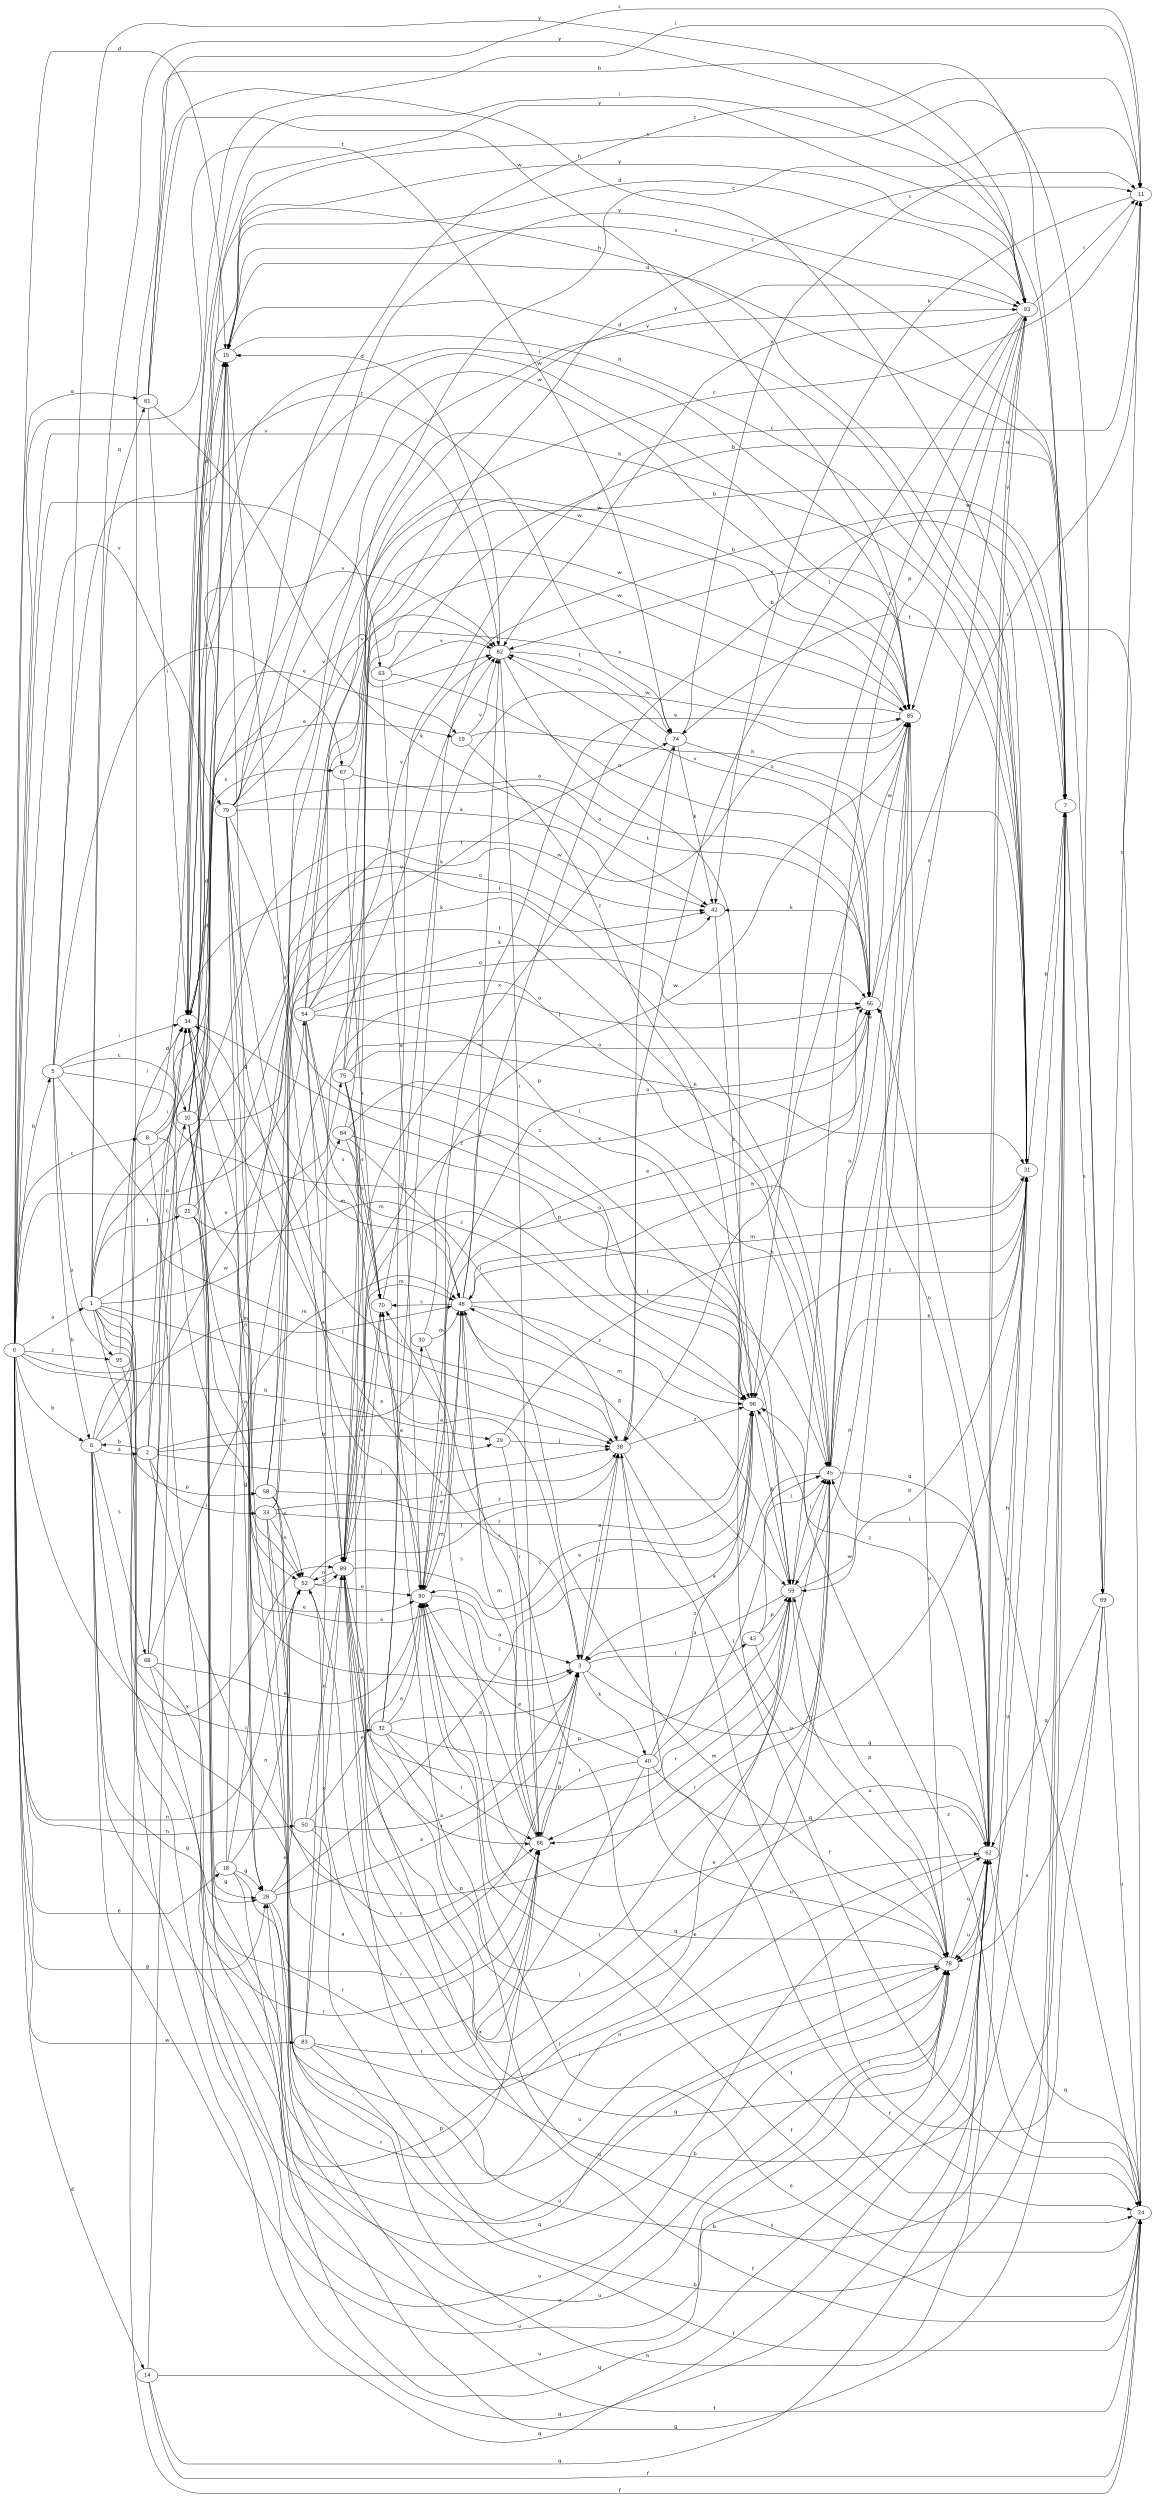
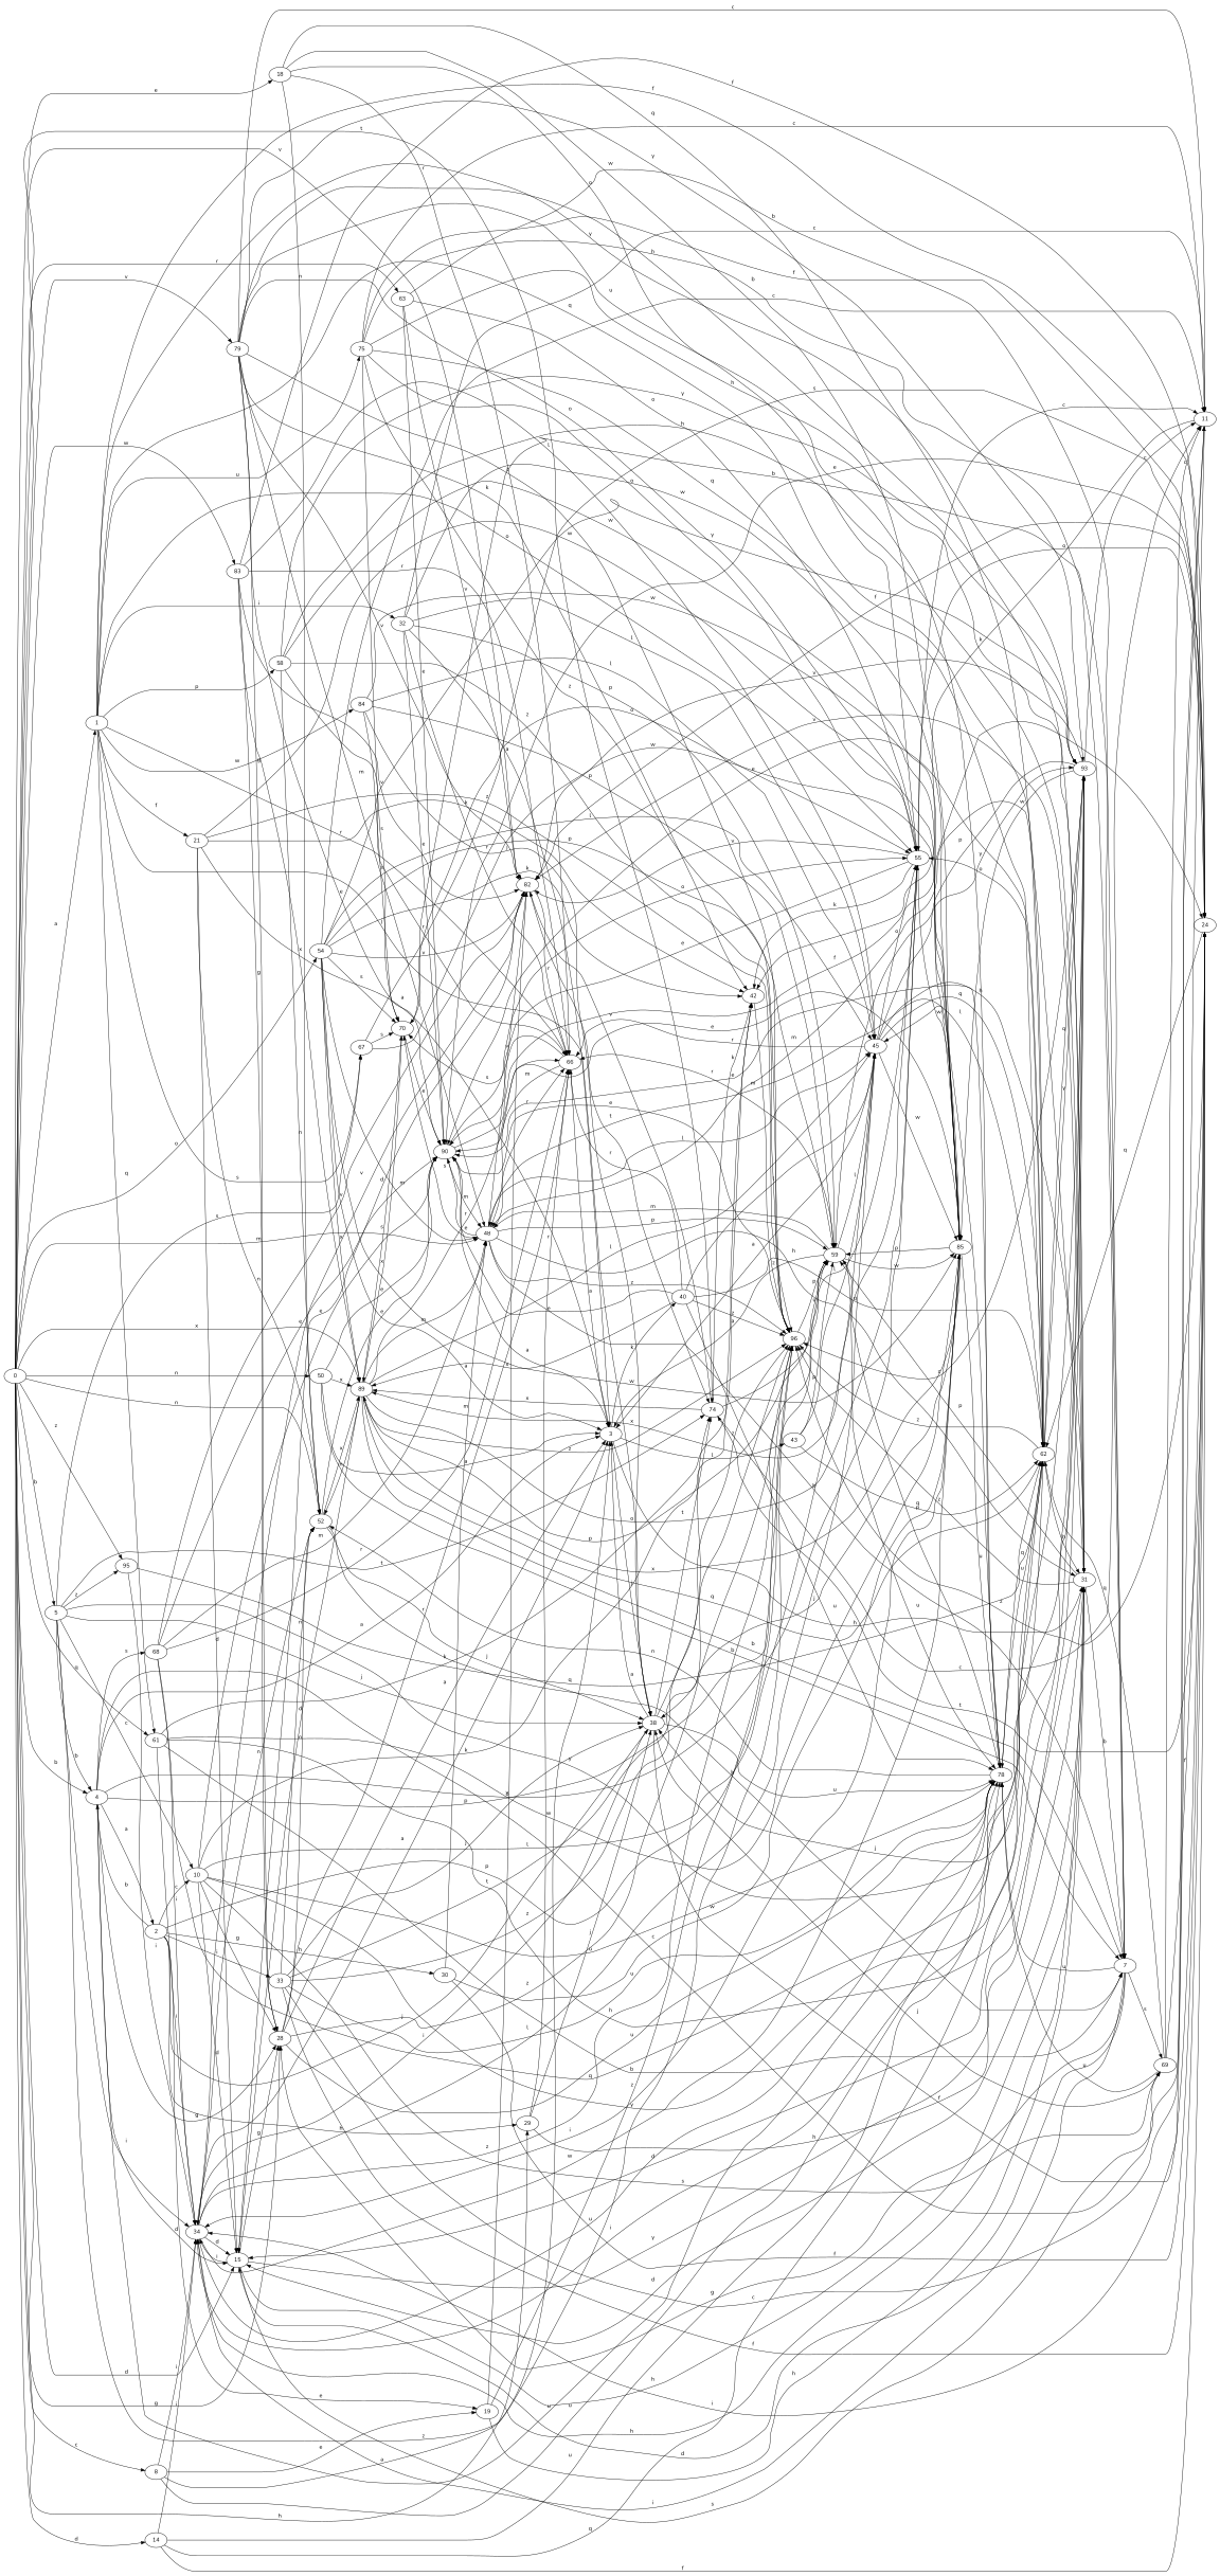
  strict digraph {
    fontname=Nunito
    rankdir=LR
    node [fontname=Nunito]
    edge [fontname=Nunito]
    0
    1
    5
-   6
+   6 [label=4]
    8
    14
    15
    18
    28
    29
    48
    50
    52
    54
    61
    63
    74
    79
    82
    83
    89
    95
    21
    24
    32
    38
    55
    58
    62
    66
    67
    75
    84
    93
    10
    34
    96
    2
    59
    3
    11
    68
    78
    19
    31
    69
    85
    7
    n49 [label=90]
    45
    70
    42
    30
    33
    40
    43
    0 -> 1 [label=a]
    0 -> 5 [label=b]
    0 -> 6 [label=b]
    0 -> 8 [label=c]
    0 -> 14 [label=d]
    0 -> 15 [label=d]
    0 -> 18 [label=e]
    0 -> 28 [label=g]
    0 -> 29 [label=h]
    0 -> 48 [label=m]
    0 -> 50 [label=n]
    0 -> 52 [label=n]
    0 -> 54 [label=o]
    0 -> 61 [label=q]
    0 -> 63 [label=r]
    0 -> 74 [label=t]
    0 -> 79 [label=v]
    0 -> 82 [label=v]
    0 -> 83 [label=w]
    0 -> 89 [label=x]
    0 -> 95 [label=z]
    1 -> 61 [label=q]
    1 -> 21 [label=f]
    1 -> 24 [label=f]
    1 -> 32 [label=i]
    1 -> 38 [label=j]
    1 -> 55 [label=o]
    1 -> 58 [label=p]
    1 -> 62 [label=q]
    1 -> 66 [label=r]
    1 -> 67 [label=s]
    1 -> 75 [label=u]
    1 -> 84 [label=w]
    1 -> 93 [label=y]
    5 -> 6 [label=b]
    5 -> 74 [label=t]
    5 -> 95 [label=z]
    5 -> 38 [label=j]
    5 -> 67 [label=s]
    5 -> 93 [label=y]
    5 -> 10 [label=c]
    5 -> 34 [label=i]
    5 -> 96 [label=z]
    6 -> 15 [label=d]
    6 -> 28 [label=g]
    6 -> 55 [label=o]
    6 -> 2 [label=a]
    6 -> 59 [label=p]
    6 -> 3 [label=a]
    6 -> 11 [label=c]
    6 -> 68 [label=s]
    6 -> 78 [label=u]
    8 -> 34 [label=i]
    8 -> 3 [label=a]
    8 -> 78 [label=u]
    8 -> 19 [label=e]
    14 -> 24 [label=f]
    14 -> 62 [label=q]
    14 -> 34 [label=i]
    14 -> 78 [label=u]
    15 -> 28 [label=g]
    15 -> 93 [label=y]
    15 -> 34 [label=i]
    15 -> 31 [label=h]
    15 -> 69 [label=s]
-   18 -> 28 [label=g]
+   83 -> 28 [label=g]
    18 -> 52 [label=n]
    18 -> 55 [label=o]
    18 -> 62 [label=q]
    18 -> 66 [label=r]
    18 -> 85 [label=w]
    28 -> 52 [label=n]
    28 -> 66 [label=r]
    28 -> 96 [label=z]
    28 -> 3 [label=a]
    28 -> 78 [label=u]
    29 -> 38 [label=j]
    29 -> 66 [label=r]
    29 -> 31 [label=h]
    48 -> 82 [label=v]
    48 -> 66 [label=r]
    48 -> 96 [label=z]
    48 -> 59 [label=p]
    48 -> 31 [label=h]
    48 -> 7 [label=b]
    48 -> n49 [label=e]
    48 -> 45 [label=l]
    48 -> 70 [label=s]
    50 -> 89 [label=x]
    50 -> 3 [label=a]
    50 -> 7 [label=b]
    50 -> n49 [label=e]
    52 -> 89 [label=x]
    52 -> 38 [label=j]
    52 -> 7 [label=b]
    52 -> n49 [label=e]
    54 -> 48 [label=m]
    54 -> 82 [label=v]
    54 -> 89 [label=x]
    54 -> 93 [label=y]
    54 -> 59 [label=p]
    54 -> 3 [label=a]
    54 -> 11 [label=c]
    54 -> 85 [label=w]
    54 -> 45 [label=l]
    54 -> 70 [label=s]
    54 -> 42 [label=k]
    61 -> 34 [label=i]
    61 -> 31 [label=h]
    61 -> 85 [label=w]
    61 -> 7 [label=b]
    61 -> 42 [label=k]
    63 -> 82 [label=v]
    63 -> 55 [label=o]
    63 -> 7 [label=b]
    63 -> n49 [label=e]
    74 -> 82 [label=v]
    74 -> 89 [label=x]
    74 -> 55 [label=o]
    74 -> 11 [label=c]
    74 -> 42 [label=k]
    79 -> 28 [label=g]
    79 -> 48 [label=m]
    79 -> 82 [label=v]
    79 -> 55 [label=o]
    79 -> 93 [label=y]
    79 -> 96 [label=z]
    79 -> 11 [label=c]
    79 -> 78 [label=u]
    79 -> 31 [label=h]
    79 -> n49 [label=e]
    79 -> 42 [label=k]
    82 -> 15 [label=d]
    82 -> 74 [label=t]
    82 -> 24 [label=f]
    82 -> 66 [label=r]
    83 -> 82 [label=v]
    83 -> 89 [label=x]
    83 -> 24 [label=f]
    83 -> 66 [label=r]
    83 -> 45 [label=l]
    89 -> 15 [label=d]
    89 -> 48 [label=m]
    89 -> 52 [label=n]
    89 -> 55 [label=o]
    89 -> 62 [label=q]
    89 -> 66 [label=r]
    89 -> 96 [label=z]
    89 -> 59 [label=p]
    89 -> 7 [label=b]
    89 -> 45 [label=l]
    89 -> 70 [label=s]
    95 -> 62 [label=q]
    95 -> 34 [label=i]
    21 -> 15 [label=d]
    21 -> 52 [label=n]
    21 -> 96 [label=z]
    21 -> 3 [label=a]
    21 -> 85 [label=w]
    21 -> 42 [label=k]
    24 -> 74 [label=t]
    24 -> 55 [label=o]
    24 -> 62 [label=q]
    24 -> 96 [label=z]
    24 -> n49 [label=e]
    24 -> 70 [label=s]
    32 -> 66 [label=r]
    32 -> 59 [label=p]
    32 -> 3 [label=a]
    32 -> 11 [label=c]
    32 -> 85 [label=w]
    32 -> n49 [label=e]
    32 -> 45 [label=l]
    38 -> 74 [label=t]
    38 -> 24 [label=f]
    38 -> 34 [label=i]
    38 -> 96 [label=z]
    38 -> 3 [label=a]
    38 -> 78 [label=u]
    55 -> 82 [label=v]
    55 -> 89 [label=x]
    55 -> 11 [label=c]
    55 -> 85 [label=w]
    55 -> n49 [label=e]
    55 -> 42 [label=k]
    58 -> 52 [label=n]
    58 -> 66 [label=r]
    58 -> 93 [label=y]
    58 -> 96 [label=z]
    58 -> 31 [label=h]
    58 -> 85 [label=w]
    62 -> 55 [label=o]
    62 -> 93 [label=y]
    62 -> 34 [label=i]
    62 -> 96 [label=z]
    62 -> 78 [label=u]
    62 -> 31 [label=h]
    62 -> n49 [label=e]
    62 -> 45 [label=l]
    66 -> 48 [label=m]
    66 -> 3 [label=a]
    66 -> 70 [label=s]
    67 -> 55 [label=o]
    67 -> 85 [label=w]
    67 -> 70 [label=s]
    75 -> 24 [label=f]
    75 -> 55 [label=o]
    75 -> 62 [label=q]
    75 -> 96 [label=z]
    75 -> 11 [label=c]
    75 -> 31 [label=h]
    75 -> 7 [label=b]
    75 -> 70 [label=s]
    84 -> 38 [label=j]
    84 -> 59 [label=p]
    84 -> 85 [label=w]
    84 -> 45 [label=l]
    84 -> 70 [label=s]
    93 -> 15 [label=d]
    93 -> 82 [label=v]
    93 -> 38 [label=j]
    93 -> 62 [label=q]
    93 -> 96 [label=z]
    93 -> 59 [label=p]
    93 -> 11 [label=c]
    93 -> 85 [label=w]
    10 -> 15 [label=d]
    10 -> 28 [label=g]
    10 -> 93 [label=y]
    10 -> 78 [label=u]
    10 -> 69 [label=s]
    10 -> n49 [label=e]
    10 -> 45 [label=l]
    10 -> 42 [label=k]
    34 -> 15 [label=d]
    34 -> 52 [label=n]
    34 -> 82 [label=v]
    34 -> 96 [label=z]
    34 -> 3 [label=a]
    34 -> 78 [label=u]
    34 -> 31 [label=h]
    34 -> 85 [label=w]
    34 -> 45 [label=l]
    96 -> 59 [label=p]
    96 -> n49 [label=e]
    2 -> 6 [label=b]
    2 -> 29 [label=h]
    2 -> 38 [label=j]
    2 -> 10 [label=c]
    2 -> 59 [label=p]
    2 -> 19 [label=e]
    2 -> 30 [label=h]
    2 -> 33 [label=i]
    59 -> 48 [label=m]
    59 -> 66 [label=r]
    59 -> 3 [label=a]
    59 -> 78 [label=u]
    59 -> 85 [label=w]
    59 -> 45 [label=l]
    3 -> 38 [label=j]
    3 -> 31 [label=h]
    3 -> 40 [label=k]
    3 -> 43 [label=l]
    11 -> 34 [label=i]
    11 -> 42 [label=k]
    68 -> 48 [label=m]
    68 -> 82 [label=v]
    68 -> 62 [label=q]
    68 -> 66 [label=r]
    68 -> 34 [label=i]
    68 -> n49 [label=e]
    78 -> 48 [label=m]
    78 -> 52 [label=n]
    78 -> 62 [label=q]
    78 -> 59 [label=p]
    78 -> n49 [label=e]
    19 -> 82 [label=v]
    19 -> 96 [label=z]
    19 -> 31 [label=h]
    31 -> 15 [label=d]
    31 -> 48 [label=m]
    31 -> 82 [label=v]
    31 -> 96 [label=z]
    31 -> 59 [label=p]
    31 -> 7 [label=b]
    69 -> 24 [label=f]
    69 -> 38 [label=j]
    69 -> 62 [label=q]
    69 -> 11 [label=c]
    69 -> 78 [label=u]
    85 -> 89 [label=x]
    85 -> 38 [label=j]
    85 -> 34 [label=i]
    85 -> 59 [label=p]
    85 -> 78 [label=u]
    85 -> n49 [label=e]
    7 -> 15 [label=d]
    7 -> 28 [label=g]
    7 -> 34 [label=i]
    7 -> 78 [label=u]
    7 -> 69 [label=s]
    n49 -> 48 [label=m]
    n49 -> 24 [label=f]
    n49 -> 55 [label=o]
    n49 -> 3 [label=a]
    45 -> 55 [label=o]
    45 -> 62 [label=q]
    45 -> 66 [label=r]
    45 -> 93 [label=y]
    45 -> 3 [label=a]
    45 -> 31 [label=h]
    45 -> 85 [label=w]
    70 -> 89 [label=x]
    70 -> 7 [label=b]
    70 -> n49 [label=e]
    42 -> 96 [label=z]
    30 -> 48 [label=m]
    30 -> 24 [label=f]
    30 -> 85 [label=w]
    33 -> 52 [label=n]
    33 -> 74 [label=t]
    33 -> 24 [label=f]
    33 -> 38 [label=j]
    33 -> 96 [label=z]
    33 -> 11 [label=c]
    33 -> 78 [label=u]
    40 -> 89 [label=x]
    40 -> 62 [label=q]
    40 -> 66 [label=r]
    40 -> 96 [label=z]
    40 -> 78 [label=u]
    40 -> n49 [label=e]
    40 -> 45 [label=l]
    43 -> 62 [label=q]
    43 -> 59 [label=p]
    43 -> 45 [label=l]
  }
